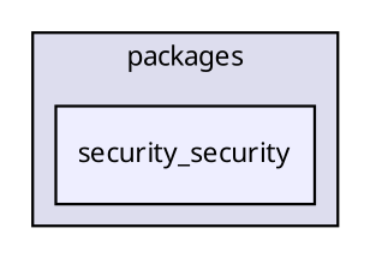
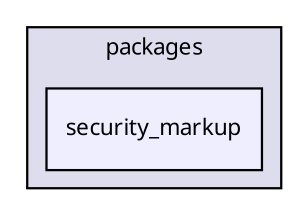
  digraph {
    compound=true
-   n1 [fillcolor="#eeeeff" fontname="FreeSans.ttf" fontsize=10 label=security_security pencolor=black shape=box style=filled]
+   n1 [fillcolor="#eeeeff" fontname="FreeSans.ttf" fontsize=10 label=security_markup pencolor=black shape=box style=filled]
    subgraph cluster_1 {
      bgcolor="#ddddee"
      fontname="FreeSans.ttf"
      fontsize=10
      label=packages
      pencolor=black
      n1
    }
  }
